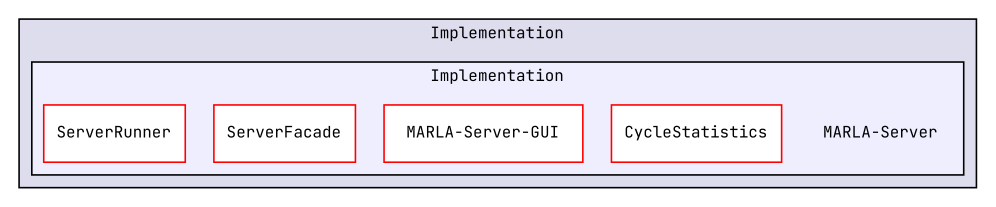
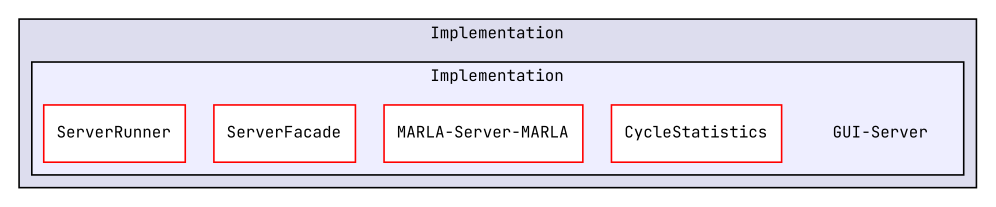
  digraph {
    compound=true
    fontname="JetBrains Mono"
    node [fontname="JetBrains Mono" fontsize=10 shape=box color=red fillcolor=white style=filled]
-   n1 [label="MARLA-Server" shape=plaintext color="" fillcolor="" style=""]
+   n1 [label="GUI-Server" shape=plaintext color="" fillcolor="" style=""]
    n2 [label=CycleStatistics]
-   n3 [label="MARLA-Server-GUI"]
+   n3 [label="MARLA-Server-MARLA"]
    n4 [label=ServerFacade]
    n5 [label=ServerRunner]
    subgraph cluster_1 {
      bgcolor="#ddddee"
      fontsize=10
      label=Implementation
      pencolor=black
      subgraph cluster_2 {
        bgcolor="#eeeeff"
        fontsize=10
        pencolor=black
        n1
        n2
        n3
        n4
        n5
      }
    }
  }
